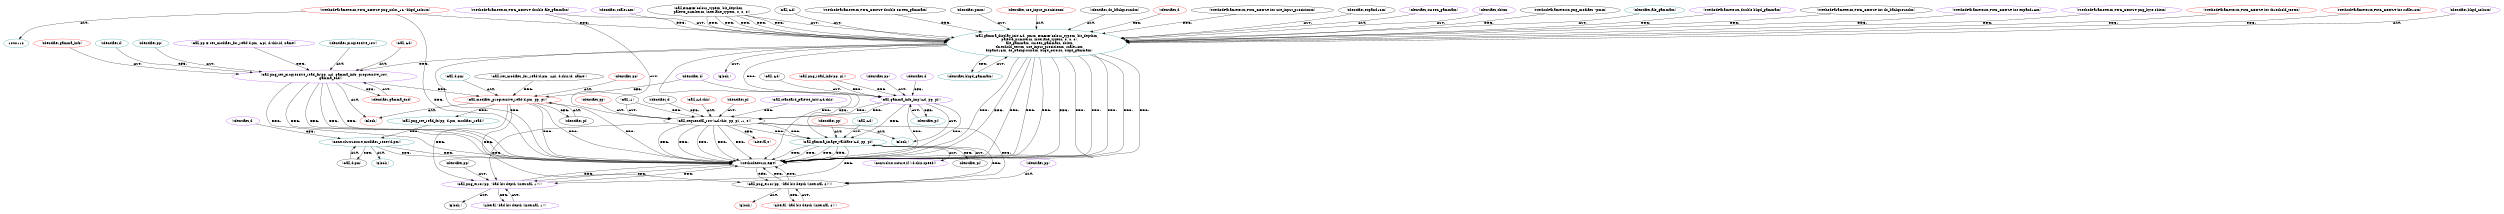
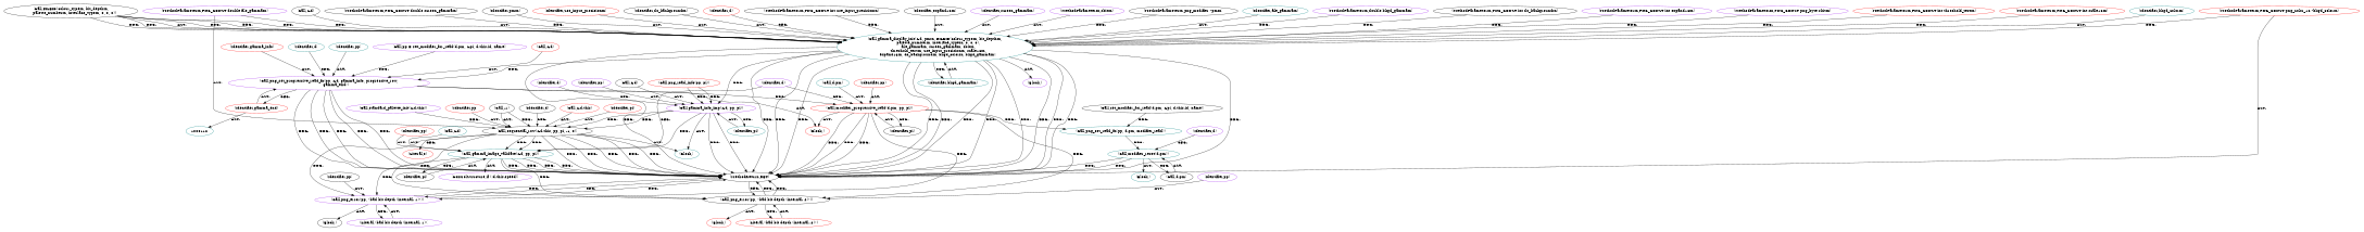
  digraph {
    node [color=black]
    n1 [color=red label="(MethodParameterIn,PNG_CONST png_color_16 *bkgd_colorIn)"]
    n2 [color=teal label="(Call,gamma_display_init(&d, pmIn, FILEID(colour_typeIn, bit_depthIn,\n      palette_numberIn, interlace_typeIn, 0, 0, 0),\n      file_gammaIn, screen_gammaIn, sbitIn,\n      threshold_testIn, use_input_precisionIn, scale16In,\n      expand16In, do_backgroundIn, bkgd_colorIn, bkgd_gammaIn))"]
    n3 [label="(MethodReturn,RET)"]
    1000112 [color=teal]
    n5 [color=purple label="(Call,png_set_progressive_read_fn(pp, &d, gamma_info, progressive_row,\n            gamma_end))"]
    n6 [color=purple label="(Call,gamma_info_imp(&d, pp, pi))"]
    n7 [color=purple label="(Block,)"]
    n8 [color=teal label="(Identifier,bkgd_gammaIn)"]
    n9 [color=purple label="(Call,png_error(pp, \"bad bit depth (internal: 1)\"))"]
    n10 [label="(Call,png_error(pp, \"bad bit depth (internal: 2)\"))"]
    n11 [color=red label="(Call,modifier_progressive_read(d.pm, pp, pi))"]
    n12 [color=red label="(Identifier,gamma_end)"]
    n13 [color=red label="(Block,)"]
    n14 [label="(Call,sequential_row(&d.this, pp, pi, -1, 0))"]
    n15 [color=teal label="(Call,gamma_image_validate(&d, pp, pi))"]
    n16 [color=teal label="(Block,)"]
    n17 [color=teal label="(Identifier,pi)"]
    n18 [label="(Identifier,pi)"]
    n19 [color=teal label="(Call,png_set_read_fn(pp, d.pm, modifier_read))"]
-   n20 [color=teal label="(ControlStructure,modifier_reset(d.pm))"]
+   n20 [color=teal label="(Call,modifier_reset(d.pm))"]
    n21 [label="(Call,d.pm)"]
    n22 [color=teal label="(Block,)"]
    n23 [label="(Block,)"]
    n24 [color=purple label="(Literal,\"bad bit depth (internal: 1)\")"]
    n25 [color=red label="(Block,)"]
    n26 [color=red label="(Literal,\"bad bit depth (internal: 2)\")"]
    n27 [color=red label="(Literal,0)"]
    n28 [color=purple label="(ControlStructure,if (!d.this.speed))"]
    n29 [label="(Identifier,pi)"]
-   n30 [color=purple label="(Identifier,bkgd_colorIn)"]
-   n31 [color=purple label="(Identifier,scale16In)"]
+   n30 [color=teal label="(Identifier,bkgd_colorIn)"]
    n32 [color=red label="(Call,&d)"]
    n33 [color=purple label="(Identifier,d)"]
    n34 [label="(Call,FILEID(colour_typeIn, bit_depthIn,\n      palette_numberIn, interlace_typeIn, 0, 0, 0))"]
    n35 [label="(Call,&d)"]
    n36 [label="(MethodParameterIn,PNG_CONST double screen_gammaIn)"]
    n37 [color=red label="(Identifier,pp)"]
    n38 [label="(Identifier,pmIn)"]
    n39 [label="(Call,&d)"]
    n40 [color=red label="(Identifier,use_input_precisionIn)"]
    n41 [label="(Identifier,do_backgroundIn)"]
    n42 [color=red label="(Identifier,d)"]
    n43 [label="(MethodParameterIn,PNG_CONST int use_input_precisionIn)"]
    n44 [color=teal label="(Call,d.pm)"]
    n45 [color=purple label="(MethodParameterIn,PNG_CONST double file_gammaIn)"]
    n46 [label="(Identifier,expand16In)"]
    n47 [color=red label="(Identifier,gamma_info)"]
    n48 [label="(Identifier,d)"]
    n49 [color=purple label="(Identifier,pp)"]
    n50 [color=teal label="(Identifier,d)"]
    n51 [color=teal label="(Identifier,pp)"]
    n52 [color=purple label="(Identifier,screen_gammaIn)"]
-   n53 [color=purple label="(Identifier,sbitIn)"]
+   n53 [color=purple label="(MethodParameterIn,sbitIn)"]
    n54 [label="(MethodParameterIn,png_modifier *pmIn)"]
    n55 [color=purple label="(Call,pp = set_modifier_for_read(d.pm, &pi, d.this.id, name))"]
    n56 [color=red label="(Call,&d.this)"]
    n57 [color=teal label="(Identifier,file_gammaIn)"]
    n58 [color=purple label="(MethodParameterIn,double bkgd_gammaIn)"]
    n59 [color=purple label="(Identifier,d)"]
    n60 [label="(Identifier,pp)"]
    n61 [label="(MethodParameterIn,PNG_CONST int do_backgroundIn)"]
    n62 [color=red label="(Identifier,pi)"]
    n63 [color=purple label="(MethodParameterIn,PNG_CONST int expand16In)"]
    n64 [label="(Call,set_modifier_for_read(d.pm, &pi, d.this.id, name))"]
    n65 [color=teal label="(Call,&d)"]
    n66 [color=purple label="(MethodParameterIn,PNG_CONST png_byte sbitIn)"]
    n67 [color=red label="(Identifier,pp)"]
    n68 [color=purple label="(Identifier,d)"]
    n69 [color=red label="(Call,png_read_info(pp, pi))"]
    n70 [color=purple label="(Call,standard_palette_init(&d.this))"]
    n71 [color=red label="(MethodParameterIn,PNG_CONST int threshold_testIn)"]
    n72 [color=red label="(Identifier,pp)"]
    n73 [color=purple label="(Identifier,pp)"]
-   n74 [color=teal label="(Identifier,progressive_row)"]
    n75 [color=red label="(MethodParameterIn,PNG_CONST int scale16In)"]
    n76 [label="(Call,-1)"]
    n1 -> n2 [label="DDG: "]
-   n1 -> n3 [label="DDG: "]
-   n1 -> 1000112 [label="AST: "]
+   n1 -> n3 [label="AST: "]
+   n12 -> 1000112 [label="AST: "]
    n2 -> n3 [label="DDG: "]
    n2 -> n3 [label="DDG: "]
    n2 -> n3 [label="DDG: "]
    n2 -> n3 [label="DDG: "]
    n2 -> n3 [label="DDG: "]
    n2 -> n3 [label="DDG: "]
    n2 -> n3 [label="DDG: "]
    n2 -> n3 [label="DDG: "]
    n2 -> n3 [label="DDG: "]
    n2 -> n3 [label="DDG: "]
    n2 -> n3 [label="DDG: "]
    n2 -> n3 [label="DDG: "]
    n2 -> n3 [label="DDG: "]
    n2 -> n5 [label="DDG: "]
    n2 -> n6 [label="DDG: "]
    n2 -> n7 [label="AST: "]
    n2 -> n8 [label="CFG: "]
    n3 -> n9 [label="CFG: "]
    n3 -> n10 [label="CFG: "]
    n5 -> n3 [label="DDG: "]
    n5 -> n3 [label="DDG: "]
    n5 -> n3 [label="DDG: "]
    n5 -> n3 [label="DDG: "]
    n5 -> n3 [label="DDG: "]
    n5 -> n11 [label="DDG: "]
    n5 -> n12 [label="CFG: "]
    n5 -> n13 [label="AST: "]
    n6 -> n3 [label="DDG: "]
    n6 -> n3 [label="DDG: "]
    n6 -> n14 [label="DDG: "]
    n6 -> n14 [label="DDG: "]
    n6 -> n15 [label="DDG: "]
    n6 -> n16 [label="AST: "]
    n6 -> n17 [label="CFG: "]
    n8 -> n2 [label="AST: "]
    n9 -> n3 [label="DDG: "]
    n9 -> n3 [label="DDG: "]
    n9 -> n23 [label="AST: "]
    n9 -> n24 [label="CFG: "]
    n10 -> n3 [label="DDG: "]
    n10 -> n3 [label="DDG: "]
    n10 -> n25 [label="AST: "]
    n10 -> n26 [label="CFG: "]
    n11 -> n3 [label="DDG: "]
    n11 -> n3 [label="DDG: "]
    n11 -> n3 [label="DDG: "]
    n11 -> n9 [label="DDG: "]
    n11 -> n10 [label="DDG: "]
    n11 -> n13 [label="AST: "]
    n11 -> n18 [label="CFG: "]
    n11 -> n19 [label="DDG: "]
    n12 -> n5 [label="AST: "]
    n14 -> n3 [label="DDG: "]
    n14 -> n3 [label="DDG: "]
    n14 -> n3 [label="DDG: "]
    n14 -> n3 [label="DDG: "]
    n14 -> n3 [label="DDG: "]
    n14 -> n9 [label="DDG: "]
    n14 -> n10 [label="DDG: "]
    n14 -> n15 [label="DDG: "]
    n14 -> n15 [label="DDG: "]
    n14 -> n16 [label="AST: "]
    n14 -> n27 [label="CFG: "]
    n15 -> n3 [label="DDG: "]
    n15 -> n3 [label="DDG: "]
    n15 -> n3 [label="DDG: "]
    n15 -> n3 [label="DDG: "]
    n15 -> n9 [label="DDG: "]
    n15 -> n10 [label="DDG: "]
    n15 -> n28 [label="AST: "]
    n15 -> n29 [label="CFG: "]
    n17 -> n6 [label="AST: "]
    n18 -> n11 [label="AST: "]
    n19 -> n20 [label="DDG: "]
    n20 -> n3 [label="DDG: "]
    n20 -> n3 [label="DDG: "]
    n20 -> n21 [label="CFG: "]
    n20 -> n22 [label="AST: "]
    n21 -> n20 [label="AST: "]
    n24 -> n9 [label="AST: "]
    n26 -> n10 [label="AST: "]
    n29 -> n15 [label="AST: "]
    n30 -> n2 [label="AST: "]
-   n31 -> n2 [label="AST: "]
    n32 -> n5 [label="AST: "]
    n33 -> n11 [label="CFG: "]
    n33 -> n15 [label="CFG: "]
    n34 -> n2 [label="AST: "]
    n34 -> n2 [label="DDG: "]
    n34 -> n2 [label="DDG: "]
    n34 -> n2 [label="DDG: "]
    n34 -> n2 [label="DDG: "]
    n34 -> n2 [label="DDG: "]
    n35 -> n2 [label="AST: "]
    n36 -> n2 [label="DDG: "]
    n37 -> n11 [label="AST: "]
    n38 -> n2 [label="AST: "]
    n39 -> n6 [label="AST: "]
    n40 -> n2 [label="AST: "]
    n41 -> n2 [label="AST: "]
    n42 -> n2 [label="CFG: "]
    n43 -> n2 [label="DDG: "]
    n44 -> n11 [label="AST: "]
    n45 -> n2 [label="DDG: "]
    n45 -> n14 [label="AST: "]
    n46 -> n2 [label="AST: "]
    n47 -> n5 [label="AST: "]
    n48 -> n14 [label="CFG: "]
    n49 -> n6 [label="AST: "]
    n50 -> n5 [label="CFG: "]
    n51 -> n5 [label="AST: "]
    n52 -> n2 [label="AST: "]
    n53 -> n2 [label="AST: "]
    n54 -> n2 [label="DDG: "]
    n55 -> n5 [label="DDG: "]
    n56 -> n14 [label="AST: "]
    n57 -> n2 [label="AST: "]
    n58 -> n2 [label="DDG: "]
    n59 -> n20 [label="CFG: "]
    n60 -> n9 [label="AST: "]
    n61 -> n2 [label="DDG: "]
    n62 -> n14 [label="AST: "]
    n63 -> n2 [label="DDG: "]
-   n64 -> n11 [label="DDG: "]
+   n64 -> n19 [label="DDG: "]
    n65 -> n15 [label="AST: "]
    n66 -> n2 [label="DDG: "]
    n67 -> n15 [label="AST: "]
    n68 -> n6 [label="CFG: "]
    n69 -> n6 [label="DDG: "]
    n69 -> n6 [label="DDG: "]
    n70 -> n14 [label="DDG: "]
    n71 -> n2 [label="DDG: "]
    n72 -> n14 [label="AST: "]
    n73 -> n10 [label="AST: "]
-   n74 -> n5 [label="AST: "]
    n75 -> n2 [label="DDG: "]
    n76 -> n14 [label="AST: "]
    n76 -> n14 [label="DDG: "]
  }
